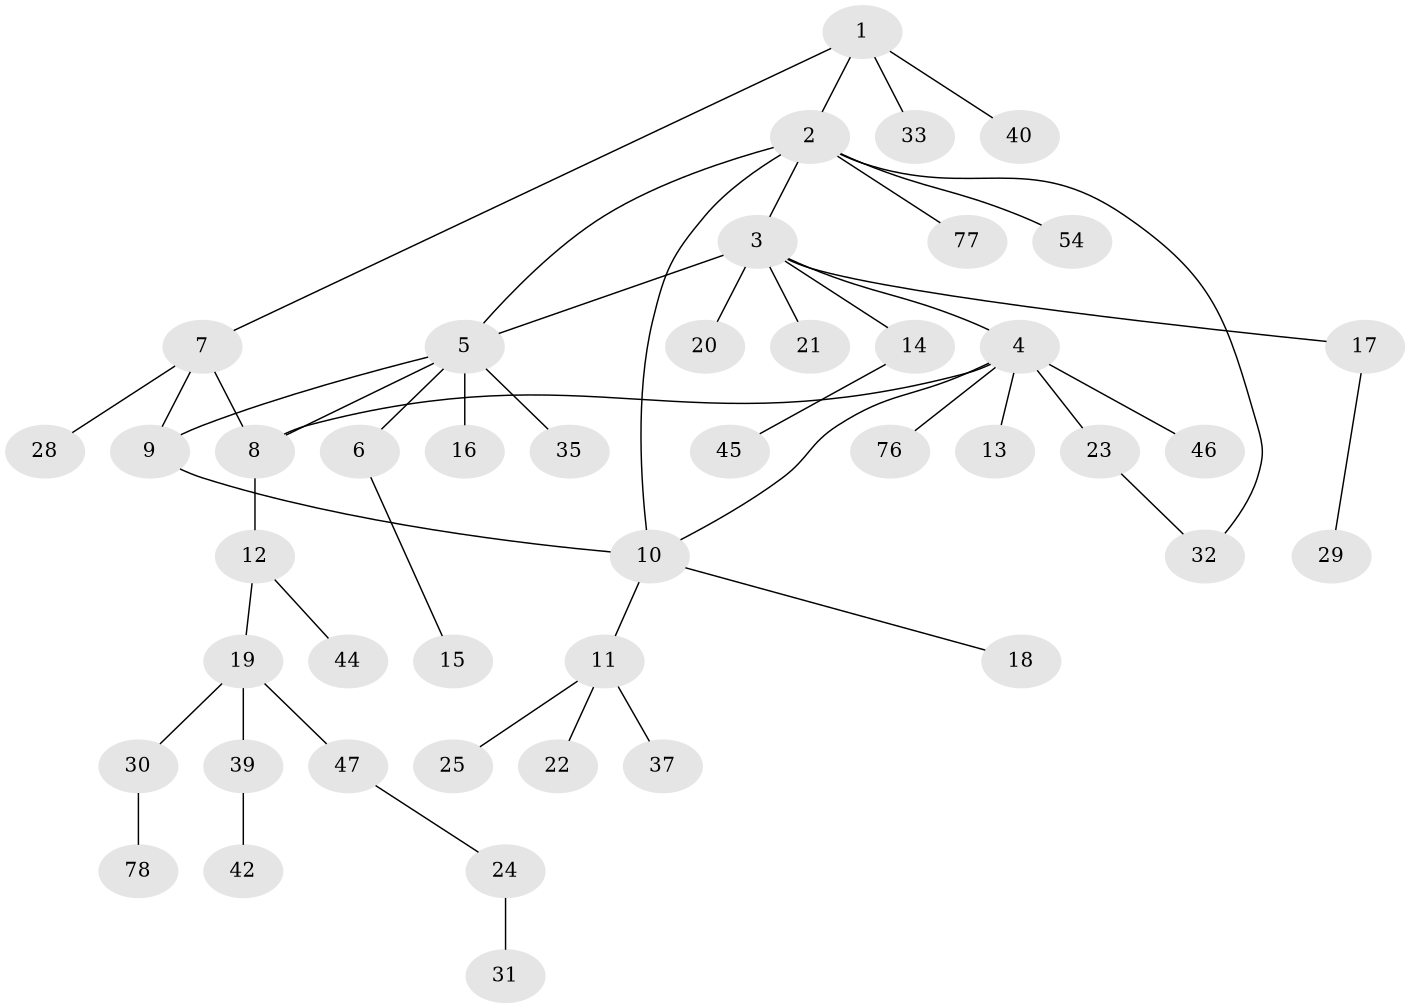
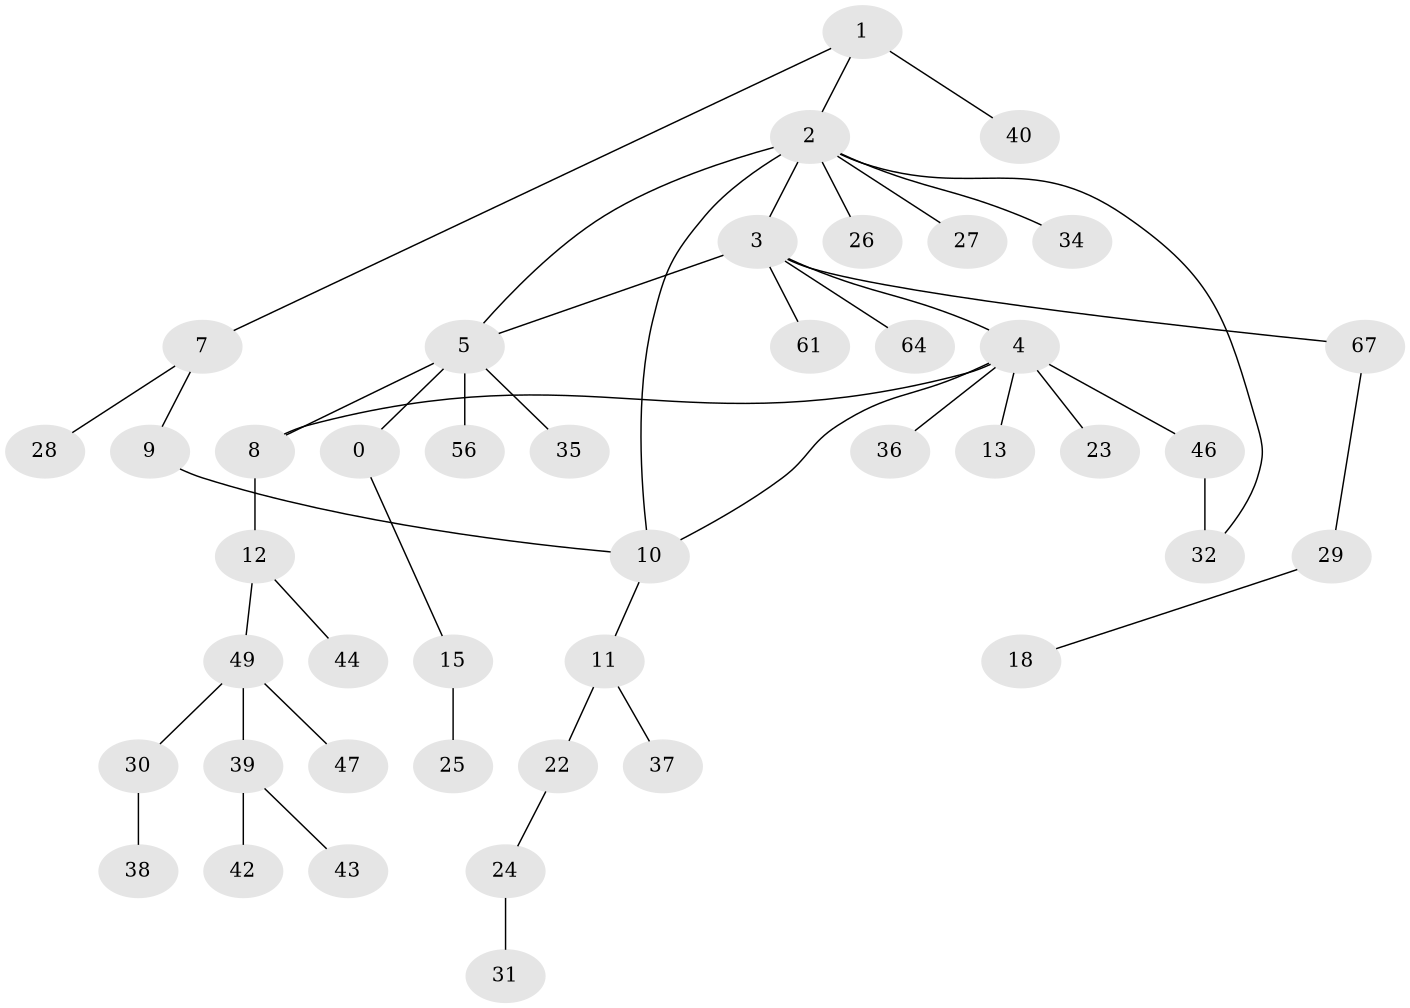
  graph {
    node [color=gray90 style=filled]
    1
    2
    7
-   33
    40
    3
    5
    10
-   27 [label=77]
+   26
+   27
    32
-   34 [label=54]
+   34
    8
    9
    28
    4
-   14
-   17
-   20
-   21
-   6
-   16
+   14 [label=64]
+   17 [label=67]
+   21 [label=61]
+   6 [label=0]
+   16 [label=56]
    35
    11
    18
    13
    23
-   36 [label=76]
+   36
    46
-   45
    29
    12
    15
-   19
+   19 [label=49]
    44
    22
    25
    37
    24
    30
    39
    47
-   38 [label=78]
+   38
    42
+   43
    31
    1 -- 2
    1 -- 7
-   1 -- 33
    1 -- 40
    2 -- 3
    2 -- 5
    2 -- 10
+   2 -- 26
    2 -- 27
    2 -- 32
    2 -- 34
-   7 -- 8
    7 -- 9
    7 -- 28
    3 -- 5
    3 -- 4
    3 -- 14
    3 -- 17
-   3 -- 20
    3 -- 21
    5 -- 8
-   5 -- 9
    5 -- 6
    5 -- 16
    5 -- 35
    10 -- 11
-   10 -- 18
+   29 -- 18
    8 -- 12
    9 -- 10
    4 -- 10
    4 -- 8
    4 -- 13
    4 -- 23
    4 -- 36
    4 -- 46
-   14 -- 45
    17 -- 29
    6 -- 15
    11 -- 22
-   11 -- 25
+   15 -- 25
    11 -- 37
-   23 -- 32
+   46 -- 32
    12 -- 19
    12 -- 44
    19 -- 30
    19 -- 39
    19 -- 47
-   47 -- 24
+   22 -- 24
    24 -- 31
    30 -- 38
    39 -- 42
+   39 -- 43
  }
